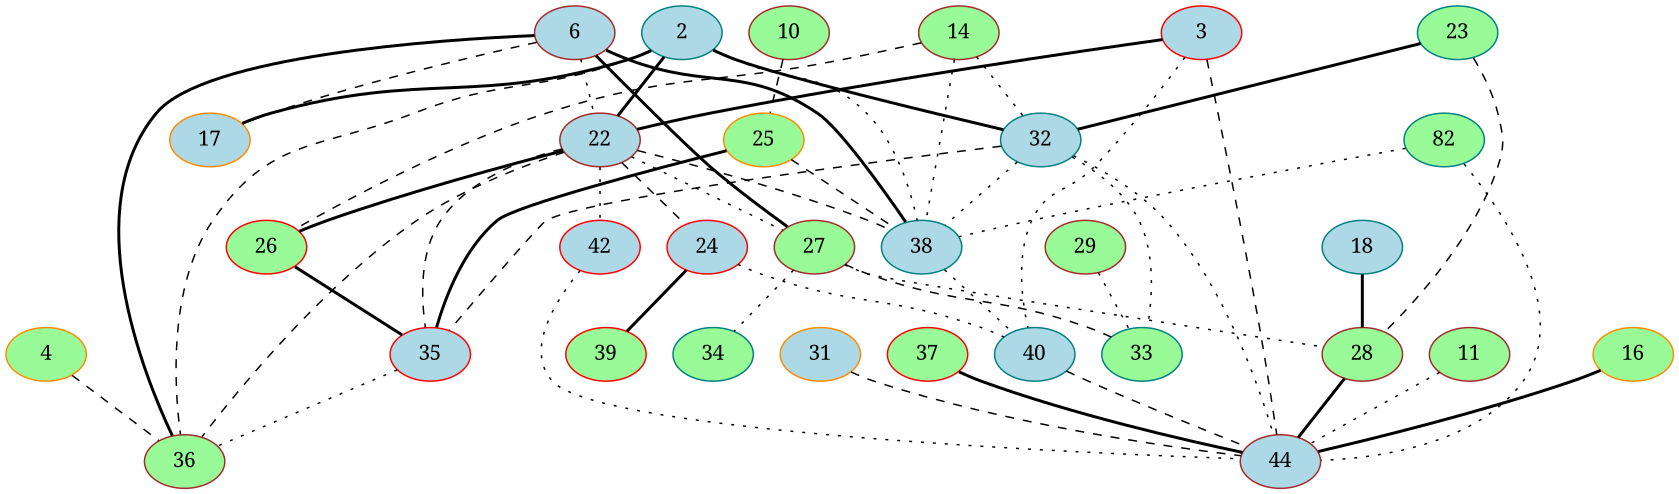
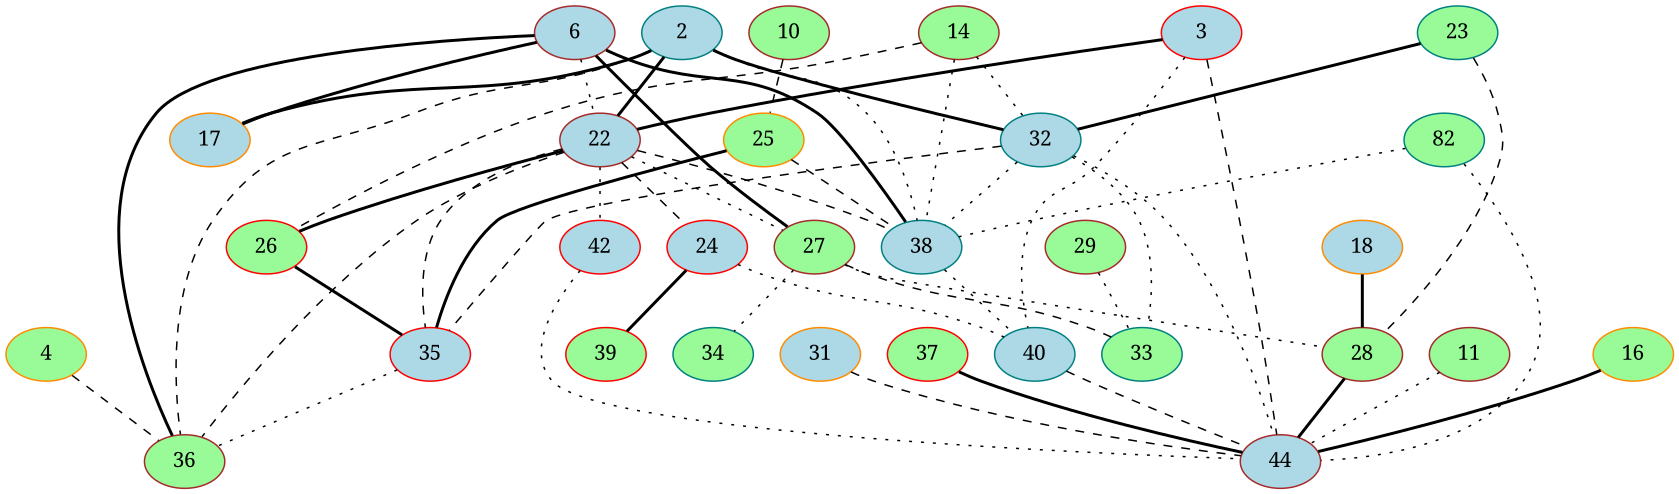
  graph {
    fontname="Noto Serif"
    node [color=brown fillcolor=palegreen fontname="Noto Serif" style=filled]
    edge [fontname="Noto Serif" style=dotted weight=1.0]
    2 [color=teal fillcolor=lightblue]
    17 [color=darkorange fillcolor=lightblue]
    22 [fillcolor=lightblue]
    32 [color=teal fillcolor=lightblue]
    36
    38 [color=teal fillcolor=lightblue]
    27
    26 [color=red]
    24 [color=red fillcolor=lightblue]
    35 [color=red fillcolor=lightblue]
    42 [color=red fillcolor=lightblue]
    44 [fillcolor=lightblue]
    33 [color=teal]
    40 [color=teal fillcolor=lightblue]
    3 [color=red fillcolor=lightblue]
    4 [color=darkorange]
    6 [fillcolor=lightblue]
    28
    34 [color=teal]
    25 [color=darkorange]
    10
    11
    n23 [color=teal label=82]
    14
    16 [color=darkorange]
-   18 [color=teal fillcolor=lightblue]
+   18 [color=darkorange fillcolor=lightblue]
    39 [color=red]
    23 [color=teal]
    29
    31 [color=darkorange fillcolor=lightblue]
    37 [color=red]
    2 -- 17 [style=bold]
    2 -- 22 [style=bold]
    2 -- 32 [style=bold]
    2 -- 36 [style=dashed]
    2 -- 38
    22 -- 36 [style=dashed]
    22 -- 38 [style=dashed]
    22 -- 27
    22 -- 26 [style=bold]
    22 -- 24 [style=dashed]
    22 -- 35 [style=dashed]
    22 -- 42 [weight=2.0]
    32 -- 38
    32 -- 35 [style=dashed]
    32 -- 44
    32 -- 33 [weight=2.0]
    38 -- 40
    27 -- 33 [style=dashed]
    27 -- 28
    27 -- 34
    26 -- 35 [style=bold]
    24 -- 40
    24 -- 39 [style=bold]
    35 -- 36
    42 -- 44 [weight=2.0]
    40 -- 44 [style=dashed]
    3 -- 22 [style=bold weight=2.0]
    3 -- 44 [style=dashed weight=3.0]
    3 -- 40
    4 -- 36 [style=dashed]
-   6 -- 17 [style=dashed]
+   6 -- 17 [style=bold]
    6 -- 22
    6 -- 36 [style=bold]
    6 -- 38 [style=bold weight=2.0]
    6 -- 27 [style=bold]
    28 -- 44 [style=bold]
    25 -- 38 [style=dashed]
    25 -- 35 [style=bold]
    10 -- 25 [style=dashed]
    11 -- 44
    n23 -- 38 [weight=2.0]
    n23 -- 44 [weight=2.0]
    14 -- 32
    14 -- 38
    14 -- 26 [style=dashed]
    16 -- 44 [style=bold]
    18 -- 28 [style=bold]
    23 -- 32 [style=bold]
    23 -- 28 [style=dashed]
    29 -- 33
    31 -- 44 [style=dashed]
    37 -- 44 [style=bold]
  }
